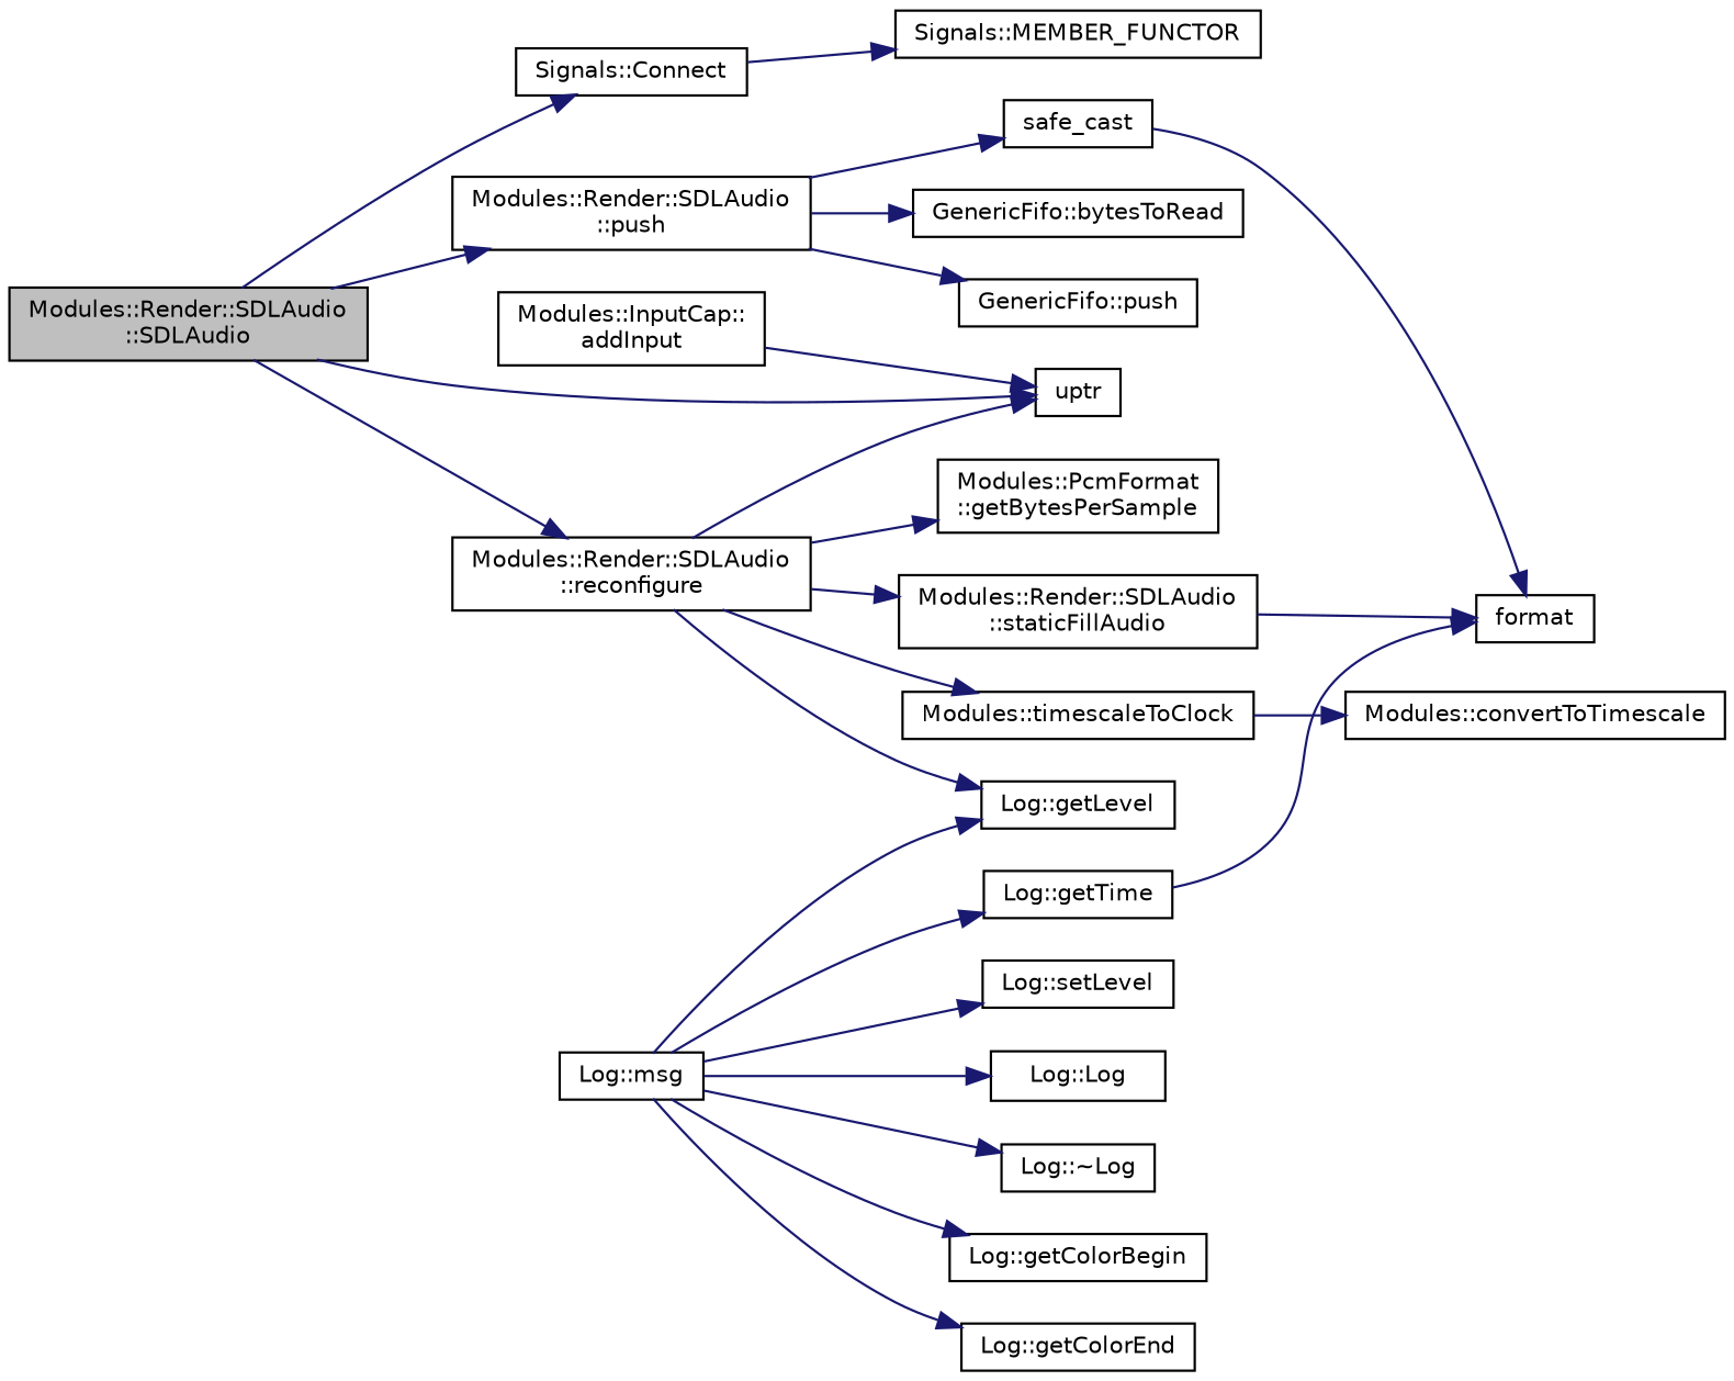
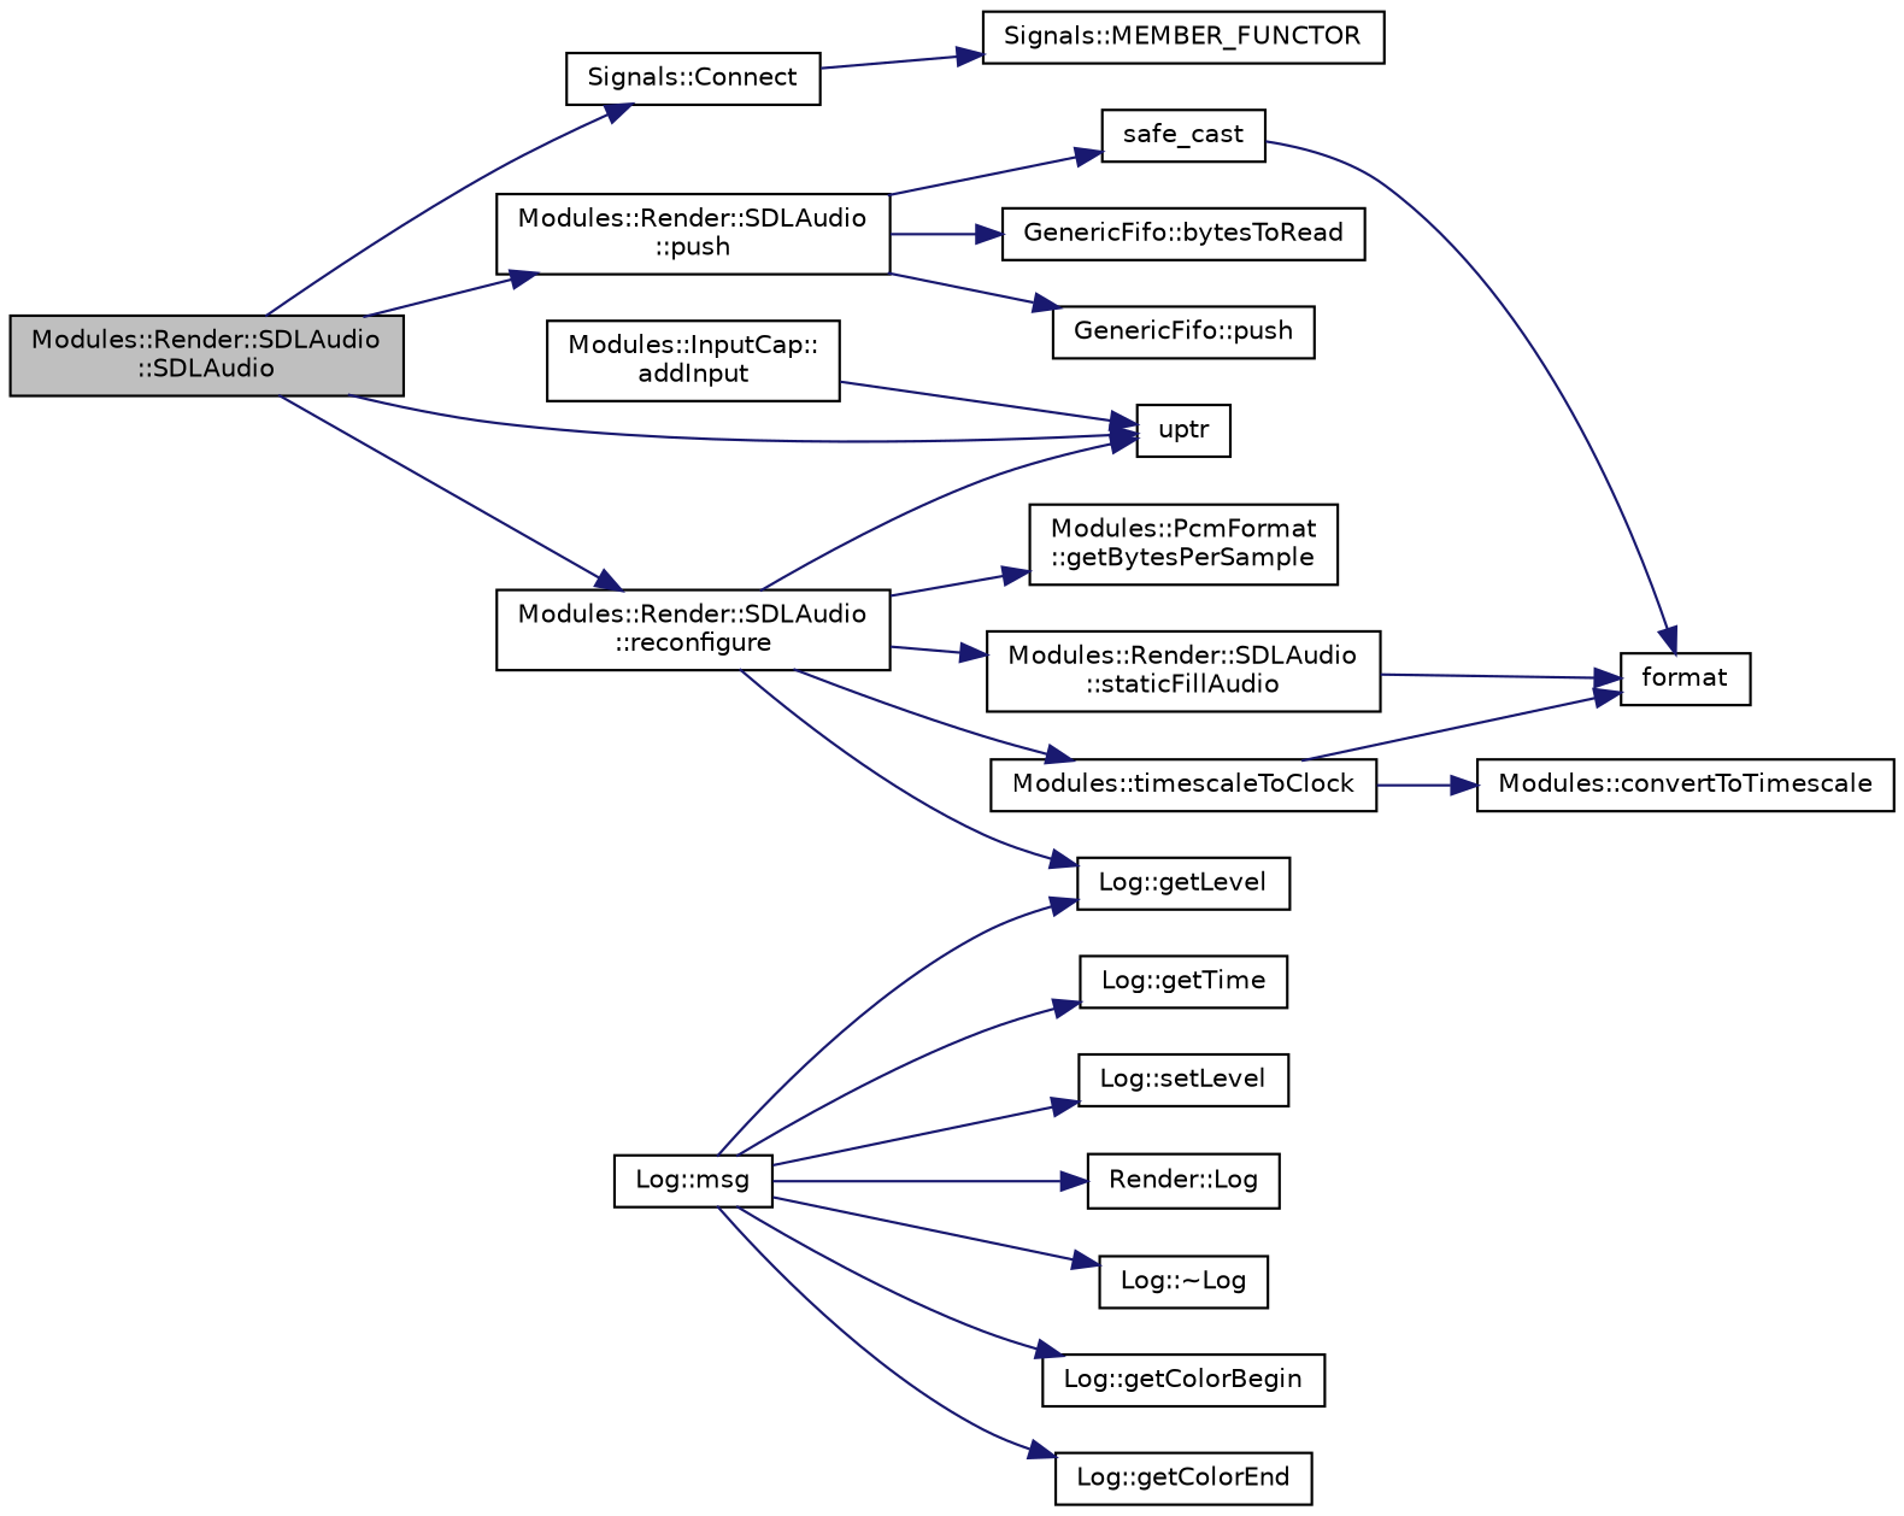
  digraph {
    rankdir=LR
    node [color=black fillcolor=white fontname=Helvetica fontsize=10 shape=record style=filled]
    edge [color=midnightblue fontname=Helvetica fontsize=10 labelfontname=Helvetica labelfontsize=10 style=solid]
    n1 [fillcolor=grey75 fontcolor=black height=0.2 label="Modules::Render::SDLAudio\l::SDLAudio" width=0.4]
    n2 [height=0.2 label="Modules::Render::SDLAudio\l::reconfigure" width=0.4]
    n3 [height=0.2 label="Signals::Connect" width=0.4]
    n4 [height=0.2 label="Modules::Render::SDLAudio\l::push" width=0.4]
    n5 [height=0.2 label=uptr width=0.4]
    n6 [height=0.2 label="Modules::Render::SDLAudio\l::staticFillAudio" width=0.4]
    n7 [height=0.2 label="Modules::PcmFormat\l::getBytesPerSample" width=0.4]
    n8 [height=0.2 label="Modules::timescaleToClock" width=0.4]
    n9 [height=0.2 label="Log::getLevel" width=0.4]
    n10 [height=0.2 label="Modules::InputCap::\laddInput" width=0.4]
    n11 [height=0.2 label="Signals::MEMBER_FUNCTOR" width=0.4]
    n12 [height=0.2 label=safe_cast width=0.4]
    n13 [height=0.2 label="GenericFifo::bytesToRead" width=0.4]
    n14 [height=0.2 label="GenericFifo::push" width=0.4]
    n15 [height=0.2 label="Log::msg" width=0.4]
    n16 [height=0.2 label="Log::getColorBegin" width=0.4]
    n17 [height=0.2 label="Log::getTime" width=0.4]
    n18 [height=0.2 label="Log::getColorEnd" width=0.4]
    n19 [height=0.2 label="Log::setLevel" width=0.4]
-   n20 [height=0.2 label="Log::Log" width=0.4]
+   n20 [height=0.2 label="Render::Log" width=0.4]
    n21 [height=0.2 label="Log::~Log" width=0.4]
    n22 [height=0.2 label=format width=0.4]
    n23 [height=0.2 label="Modules::convertToTimescale" width=0.4]
    n1 -> n2
    n1 -> n3
    n1 -> n4
    n1 -> n5
    n2 -> n5
    n2 -> n6
    n2 -> n7
    n2 -> n8
    n2 -> n9
    n3 -> n11
    n4 -> n12
    n4 -> n13
    n4 -> n14
    n6 -> n22
    n8 -> n23
    n10 -> n5
    n12 -> n22
    n15 -> n9
    n15 -> n16
    n15 -> n17
    n15 -> n18
    n15 -> n19
    n15 -> n20
    n15 -> n21
-   n17 -> n22
+   n8 -> n22
  }
